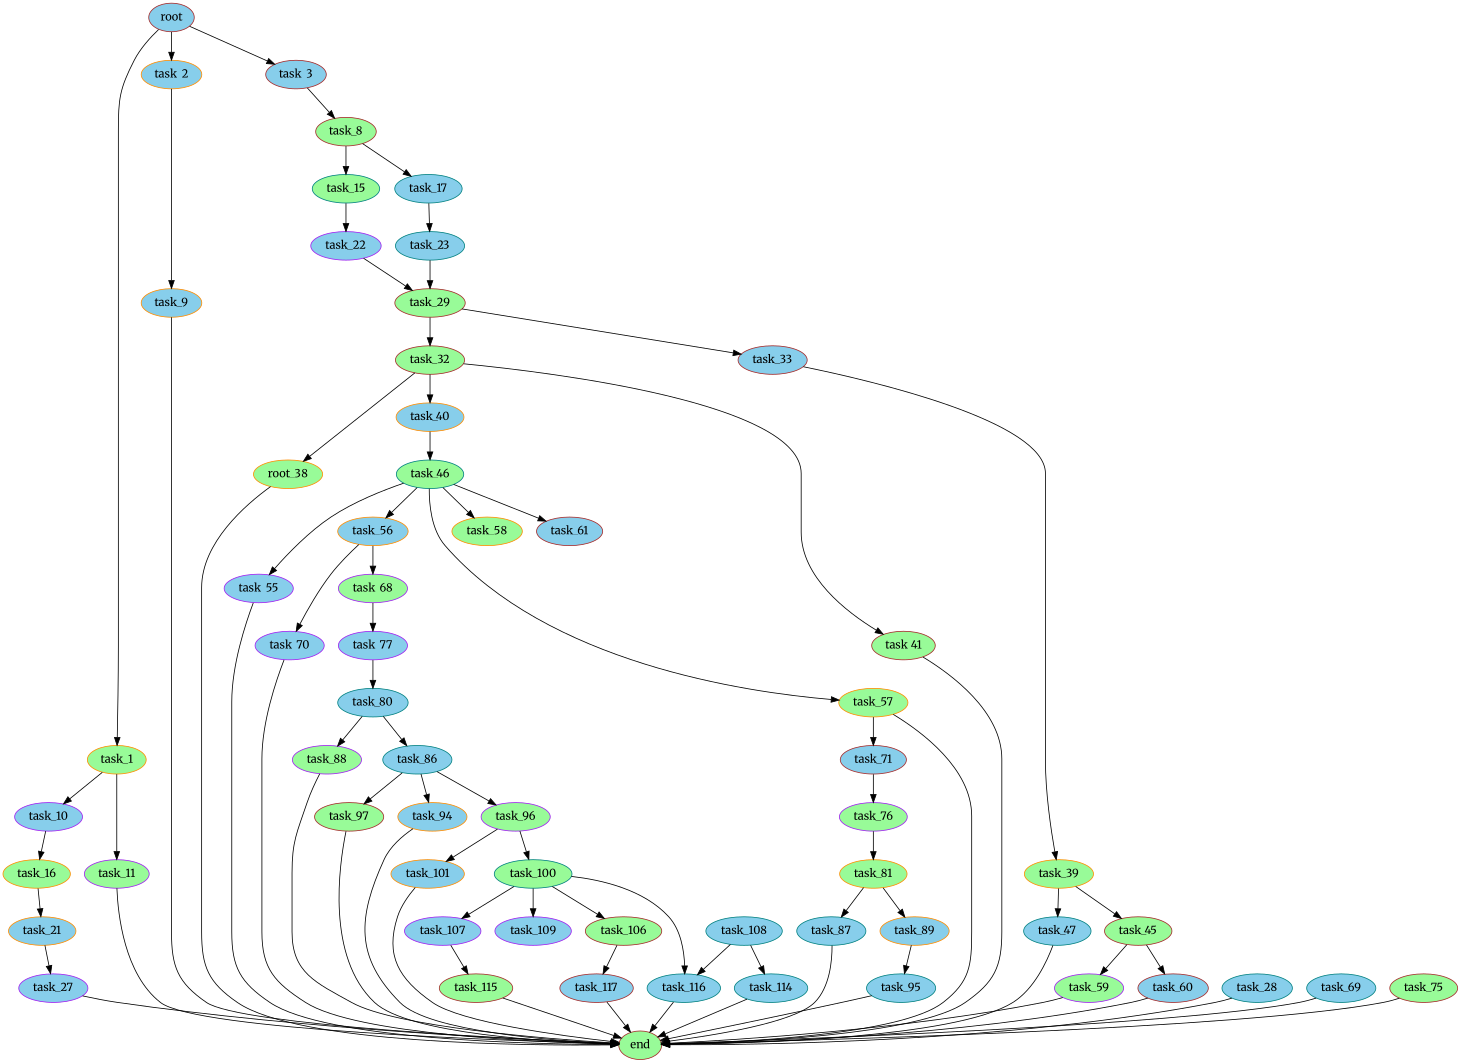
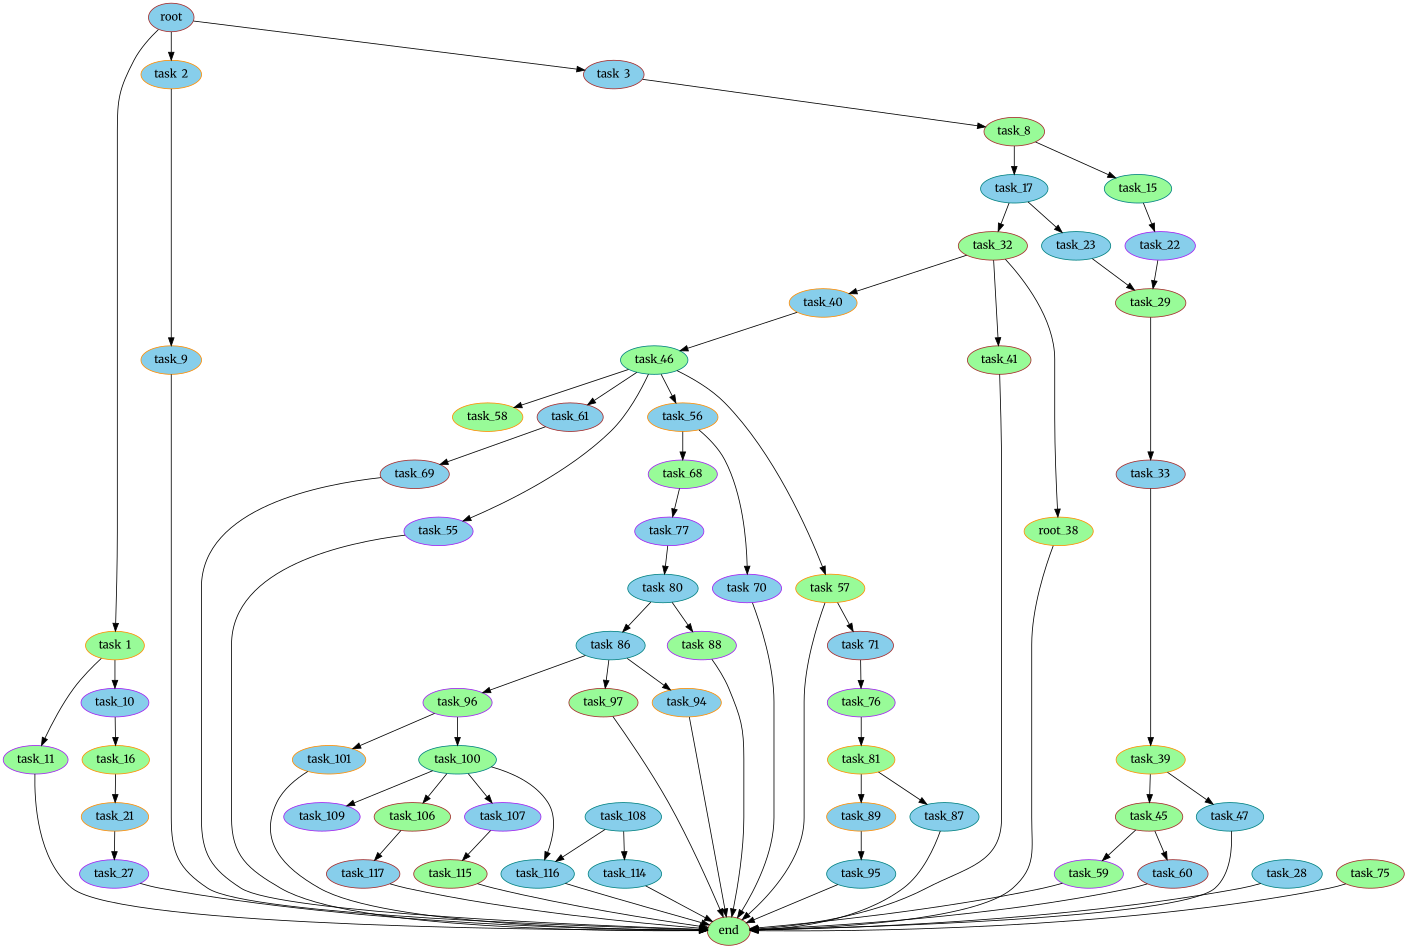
  digraph {
    fontname=Merriweather
    node [color=brown fillcolor=skyblue fontname=Merriweather style=filled]
    edge [fontname=Merriweather]
    task_1 [color=darkorange fillcolor=palegreen]
    root
    task_2 [color=darkorange]
    task_3
    task_10 [color=purple]
    task_11 [color=purple fillcolor=palegreen]
    task_9 [color=darkorange]
    task_8 [fillcolor=palegreen]
    task_16 [color=darkorange fillcolor=palegreen]
    end [fillcolor=palegreen]
    task_15 [color=teal fillcolor=palegreen]
    task_17 [color=teal]
    task_21 [color=darkorange]
    task_22 [color=purple]
    task_23 [color=teal]
    task_29 [fillcolor=palegreen]
    task_27 [color=purple]
    task_32 [fillcolor=palegreen]
    task_33
    task_28 [color=teal]
    n21 [color=darkorange fillcolor=palegreen label=root_38]
    task_40 [color=darkorange]
    task_41 [fillcolor=palegreen]
    task_39 [color=darkorange fillcolor=palegreen]
    task_46 [color=teal fillcolor=palegreen]
    task_45 [fillcolor=palegreen]
    task_47 [color=teal]
    task_55 [color=purple]
    task_56 [color=darkorange]
    task_57 [color=darkorange fillcolor=palegreen]
    task_58 [color=darkorange fillcolor=palegreen]
    task_61
    task_59 [color=purple fillcolor=palegreen]
    task_60
    task_68 [color=purple fillcolor=palegreen]
    task_70 [color=purple]
    task_71
-   task_69 [color=teal]
+   task_69
    task_77 [color=purple]
    task_76 [color=purple fillcolor=palegreen]
    task_80 [color=teal]
    task_81 [color=darkorange fillcolor=palegreen]
    task_75 [fillcolor=palegreen]
    task_86 [color=teal]
    task_88 [color=purple fillcolor=palegreen]
    task_87 [color=teal]
    task_89 [color=darkorange]
    task_95 [color=teal]
    task_94 [color=darkorange]
    task_96 [color=purple fillcolor=palegreen]
    task_97 [fillcolor=palegreen]
    task_100 [color=teal fillcolor=palegreen]
    task_101 [color=darkorange]
    task_106 [fillcolor=palegreen]
    task_107 [color=purple]
    task_109 [color=purple]
    task_116 [color=teal]
    task_117
    task_115 [fillcolor=palegreen]
    task_108 [color=teal]
    task_114 [color=teal]
    task_1 -> task_10
    task_1 -> task_11
    root -> task_1
    root -> task_2
    root -> task_3
    task_2 -> task_9
    task_3 -> task_8
    task_10 -> task_16
    task_11 -> end
    task_9 -> end
    task_8 -> task_15
    task_8 -> task_17
    task_16 -> task_21
    task_15 -> task_22
    task_17 -> task_23
    task_21 -> task_27
    task_22 -> task_29
    task_23 -> task_29
-   task_29 -> task_32
+   task_17 -> task_32
    task_29 -> task_33
    task_27 -> end
    task_32 -> n21
    task_32 -> task_40
    task_32 -> task_41
    task_33 -> task_39
    task_28 -> end
    n21 -> end
    task_40 -> task_46
    task_41 -> end
    task_39 -> task_45
    task_39 -> task_47
    task_46 -> task_55
    task_46 -> task_56
    task_46 -> task_57
    task_46 -> task_58
    task_46 -> task_61
    task_45 -> task_59
    task_45 -> task_60
    task_47 -> end
    task_55 -> end
    task_56 -> task_68
    task_56 -> task_70
    task_57 -> end
    task_57 -> task_71
+   task_61 -> task_69
    task_59 -> end
    task_60 -> end
    task_68 -> task_77
    task_70 -> end
    task_71 -> task_76
    task_69 -> end
    task_77 -> task_80
    task_76 -> task_81
    task_80 -> task_86
    task_80 -> task_88
    task_81 -> task_87
    task_81 -> task_89
    task_75 -> end
    task_86 -> task_94
    task_86 -> task_96
    task_86 -> task_97
    task_88 -> end
    task_87 -> end
    task_89 -> task_95
    task_95 -> end
    task_94 -> end
    task_96 -> task_100
    task_96 -> task_101
    task_97 -> end
    task_100 -> task_106
    task_100 -> task_107
    task_100 -> task_109
    task_100 -> task_116
    task_101 -> end
    task_106 -> task_117
    task_107 -> task_115
    task_116 -> end
    task_117 -> end
    task_115 -> end
    task_108 -> task_116
    task_108 -> task_114
    task_114 -> end
  }
